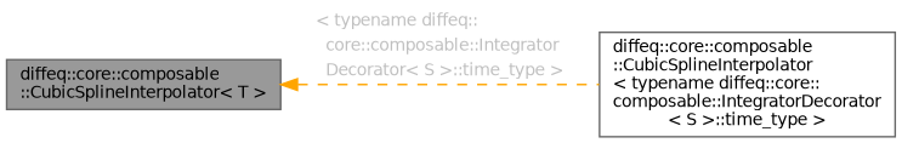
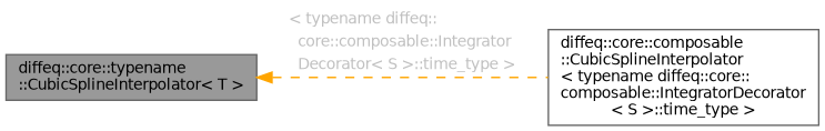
  digraph {
    rankdir=LR
    node [color=gray40 fontname=Helvetica fontsize=10 shape=box style=filled]
-   n1 [fillcolor=grey60 fontcolor=black height=0.2 label="diffeq::core::composable\l::CubicSplineInterpolator\< T \>" width=0.4]
+   n1 [fillcolor=grey60 fontcolor=black height=0.2 label="diffeq::core::typename\l::CubicSplineInterpolator\< T \>" width=0.4]
    n2 [fillcolor=white height=0.2 label="diffeq::core::composable\l::CubicSplineInterpolator\l\< typename diffeq::core::\lcomposable::IntegratorDecorator\l\< S \>::time_type \>" width=0.4]
    n1 -> n2 [color=orange dir=back fontcolor=grey fontname=Helvetica fontsize=10 label=<<TABLE CELLBORDER="0" BORDER="0"><TR><TD VALIGN="top" ALIGN="LEFT" CELLPADDING="1" CELLSPACING="0">&lt; typename diffeq::</TD></TR> <TR><TD VALIGN="top" ALIGN="LEFT" CELLPADDING="1" CELLSPACING="0">&nbsp;&nbsp;core::composable::Integrator</TD></TR> <TR><TD VALIGN="top" ALIGN="LEFT" CELLPADDING="1" CELLSPACING="0">&nbsp;&nbsp;Decorator&lt; S &gt;::time_type &gt;</TD></TR> </TABLE>> labelfontname=Helvetica labelfontsize=10 style=dashed]
  }
